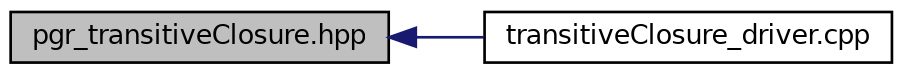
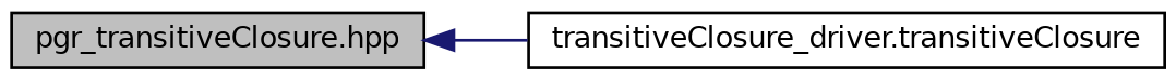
  digraph {
    rankdir=LR
    node [color=black fontname=Helvetica fontsize=10 shape=record style=filled]
    n1 [fillcolor=grey75 fontcolor=black height=0.2 label="pgr_transitiveClosure.hpp" width=0.4]
-   n2 [fillcolor=white height=0.2 label="transitiveClosure_driver.cpp" width=0.4]
+   n2 [fillcolor=white height=0.2 label="transitiveClosure_driver.transitiveClosure" width=0.4]
    n1 -> n2 [color=midnightblue dir=back fontname=Helvetica fontsize=10 labelfontname=Helvetica labelfontsize=10 style=solid]
  }
